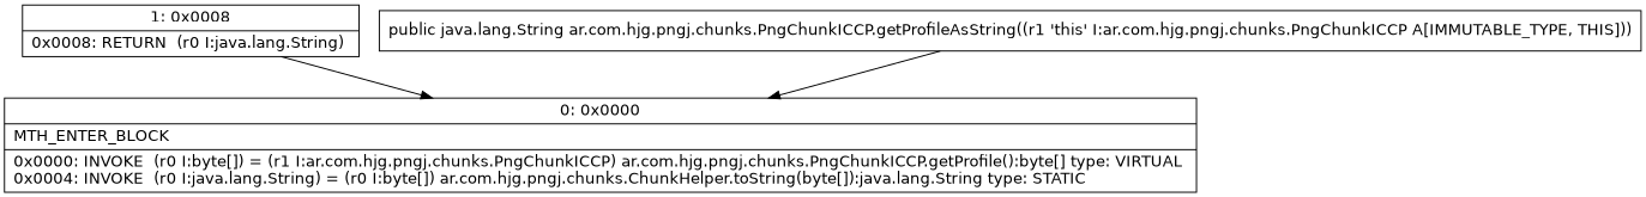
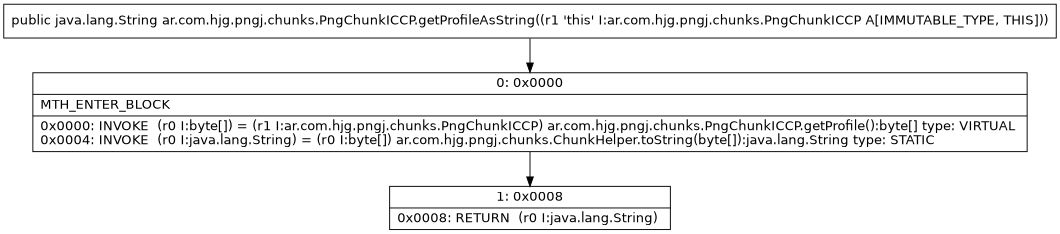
  digraph {
    fontname="DejaVu Sans"
    node [shape=record fontname="DejaVu Sans"]
    edge [fontname="DejaVu Sans"]
    n1 [label="{0\:\ 0x0000|MTH_ENTER_BLOCK\l|0x0000: INVOKE  (r0 I:byte[]) = (r1 I:ar.com.hjg.pngj.chunks.PngChunkICCP) ar.com.hjg.pngj.chunks.PngChunkICCP.getProfile():byte[] type: VIRTUAL \l0x0004: INVOKE  (r0 I:java.lang.String) = (r0 I:byte[]) ar.com.hjg.pngj.chunks.ChunkHelper.toString(byte[]):java.lang.String type: STATIC \l}"]
    n2 [label="{1\:\ 0x0008|0x0008: RETURN  (r0 I:java.lang.String) \l}"]
    n3 [label="{public java.lang.String ar.com.hjg.pngj.chunks.PngChunkICCP.getProfileAsString((r1 'this' I:ar.com.hjg.pngj.chunks.PngChunkICCP A[IMMUTABLE_TYPE, THIS])) }"]
-   n2 -> n1
+   n1 -> n2
    n3 -> n1
  }
